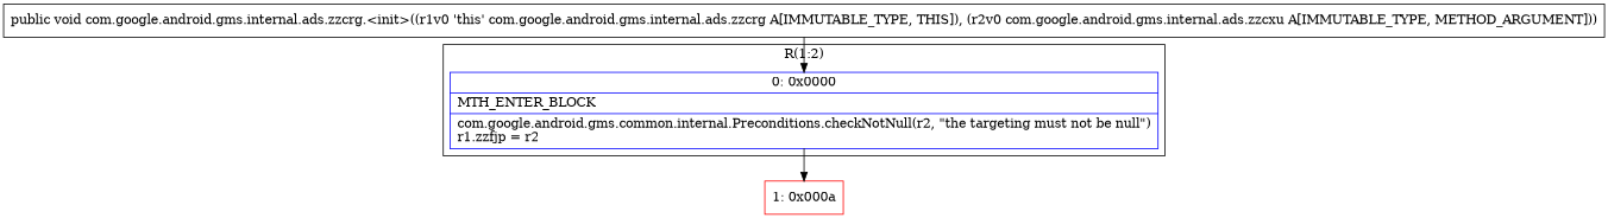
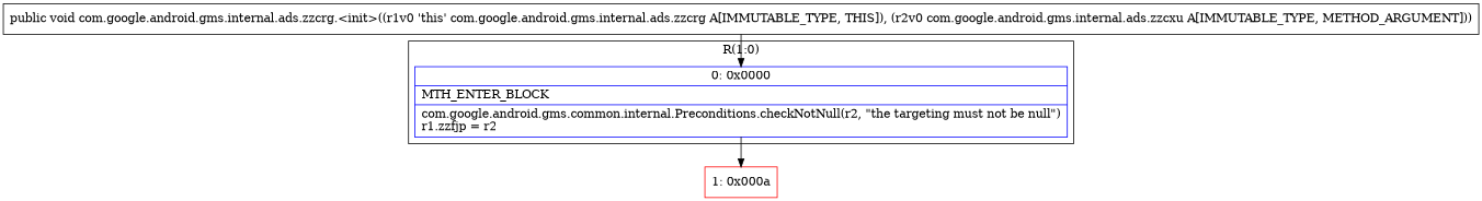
  digraph {
    node [shape=record]
    n1 [color=blue label="{0\:\ 0x0000|MTH_ENTER_BLOCK\l|com.google.android.gms.common.internal.Preconditions.checkNotNull(r2, \"the targeting must not be null\")\lr1.zzfjp = r2\l}"]
    n2 [color=red label="{1\:\ 0x000a}"]
    n3 [label="{public void com.google.android.gms.internal.ads.zzcrg.\<init\>((r1v0 'this' com.google.android.gms.internal.ads.zzcrg A[IMMUTABLE_TYPE, THIS]), (r2v0 com.google.android.gms.internal.ads.zzcxu A[IMMUTABLE_TYPE, METHOD_ARGUMENT])) }"]
    subgraph cluster_1 {
-     label="R(1:2)"
+     label="R(1:0)"
      n1
    }
    n1 -> n2
    n3 -> n1
  }
